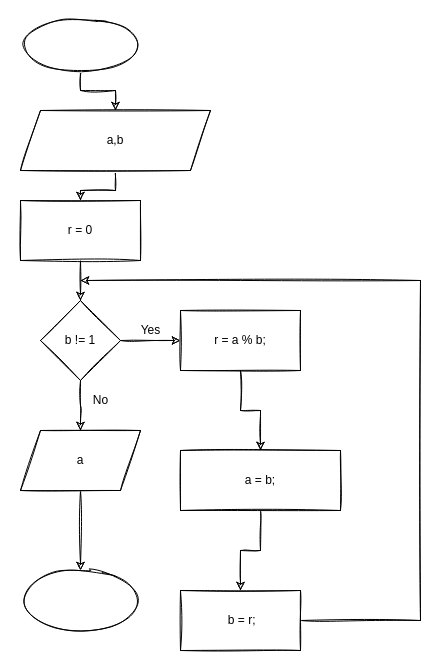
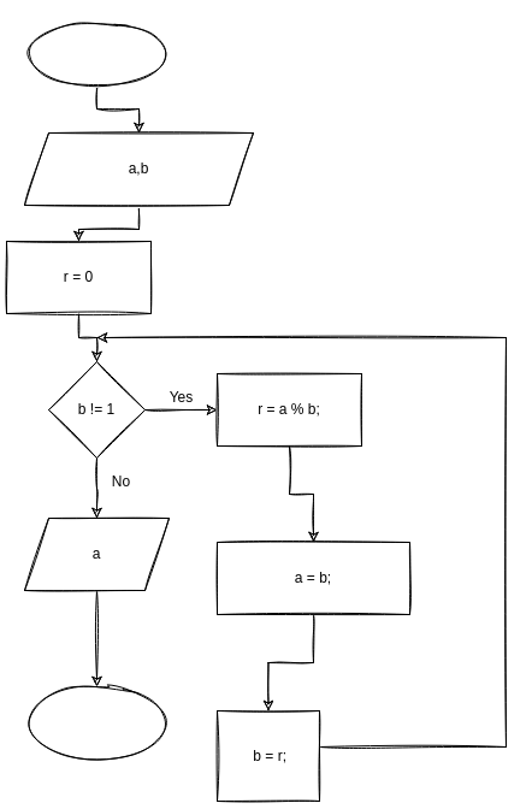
  <mxCell id="0" />
  <mxCell id="1" parent="0" />
  <mxCell id="2" value="" style="edgeStyle=orthogonalEdgeStyle;rounded=0;orthogonalLoop=1;jettySize=auto;html=1;shadow=0;sketch=1;" edge="1" parent="1" source="3" target="5"><mxGeometry relative="1" as="geometry" /></mxCell>
  <mxCell id="3" value="" style="ellipse;whiteSpace=wrap;html=1;shadow=0;sketch=1;" vertex="1" parent="1"><mxGeometry x="20" y="20" width="120" height="50" as="geometry" /></mxCell>
  <mxCell id="4" value="" style="edgeStyle=orthogonalEdgeStyle;rounded=0;orthogonalLoop=1;jettySize=auto;html=1;shadow=0;sketch=1;" edge="1" parent="1" source="5" target="12"><mxGeometry relative="1" as="geometry" /></mxCell>
  <mxCell id="5" value="a,b" style="shape=parallelogram;perimeter=parallelogramPerimeter;whiteSpace=wrap;html=1;fixedSize=1;shadow=0;sketch=1;" vertex="1" parent="1"><mxGeometry x="20" y="110" width="190" height="60" as="geometry" /></mxCell>
  <mxCell id="6" value="" style="edgeStyle=orthogonalEdgeStyle;rounded=0;orthogonalLoop=1;jettySize=auto;html=1;shadow=0;sketch=1;" edge="1" parent="1" source="8" target="10"><mxGeometry relative="1" as="geometry" /></mxCell>
  <mxCell id="7" value="" style="edgeStyle=orthogonalEdgeStyle;rounded=0;orthogonalLoop=1;jettySize=auto;html=1;shadow=0;sketch=1;" edge="1" parent="1" source="8"><mxGeometry relative="1" as="geometry"><mxPoint x="80" y="430" as="targetPoint" /></mxGeometry></mxCell>
  <mxCell id="8" value="b != 1" style="rhombus;whiteSpace=wrap;html=1;shadow=0;sketch=1;" vertex="1" parent="1"><mxGeometry x="40" y="300" width="80" height="80" as="geometry" /></mxCell>
  <mxCell id="9" value="" style="edgeStyle=orthogonalEdgeStyle;rounded=0;orthogonalLoop=1;jettySize=auto;html=1;shadow=0;sketch=1;" edge="1" parent="1" source="10" target="14"><mxGeometry relative="1" as="geometry" /></mxCell>
  <mxCell id="10" value="r = a % b;" style="whiteSpace=wrap;html=1;shadow=0;sketch=1;" vertex="1" parent="1"><mxGeometry x="180" y="310" width="120" height="60" as="geometry" /></mxCell>
  <mxCell id="11" value="" style="edgeStyle=orthogonalEdgeStyle;rounded=0;orthogonalLoop=1;jettySize=auto;html=1;shadow=0;sketch=1;" edge="1" parent="1" source="12" target="8"><mxGeometry relative="1" as="geometry" /></mxCell>
- <mxCell id="12" value="r = 0" style="whiteSpace=wrap;html=1;shadow=0;sketch=1;" vertex="1" parent="1"><mxGeometry x="20" y="200" width="120" height="60" as="geometry" /></mxCell>
+ <mxCell id="12" value="r = 0" style="whiteSpace=wrap;html=1;shadow=0;sketch=1;" vertex="1" parent="1"><mxGeometry x="5" y="200" width="120" height="60" as="geometry" /></mxCell>
  <mxCell id="13" value="" style="edgeStyle=orthogonalEdgeStyle;rounded=0;orthogonalLoop=1;jettySize=auto;html=1;shadow=0;sketch=1;" edge="1" parent="1" source="14" target="16"><mxGeometry relative="1" as="geometry" /></mxCell>
  <mxCell id="14" value="&lt;span style=&quot;background-color: initial;&quot;&gt;a = b;&lt;/span&gt;" style="whiteSpace=wrap;html=1;shadow=0;sketch=1;" vertex="1" parent="1"><mxGeometry x="180" y="450" width="160" height="60" as="geometry" /></mxCell>
  <mxCell id="15" style="edgeStyle=orthogonalEdgeStyle;rounded=0;orthogonalLoop=1;jettySize=auto;html=1;shadow=0;sketch=1;" edge="1" parent="1" source="16"><mxGeometry relative="1" as="geometry"><mxPoint x="80" y="280" as="targetPoint" /><Array as="points"><mxPoint x="420" y="620" /></Array></mxGeometry></mxCell>
- <mxCell id="16" value="&amp;nbsp;b = r;" style="whiteSpace=wrap;html=1;shadow=0;sketch=1;" vertex="1" parent="1"><mxGeometry x="180" y="590" width="120" height="60" as="geometry" /></mxCell>
+ <mxCell id="16" value="&amp;nbsp;b = r;" style="whiteSpace=wrap;html=1;shadow=0;sketch=1;" vertex="1" parent="1"><mxGeometry x="180" y="590" width="85" height="75" as="geometry" /></mxCell>
  <mxCell id="17" value="" style="edgeStyle=orthogonalEdgeStyle;rounded=0;orthogonalLoop=1;jettySize=auto;html=1;shadow=0;sketch=1;" edge="1" parent="1" source="18" target="21"><mxGeometry relative="1" as="geometry" /></mxCell>
  <mxCell id="18" value="a" style="shape=parallelogram;perimeter=parallelogramPerimeter;whiteSpace=wrap;html=1;fixedSize=1;shadow=0;sketch=1;" vertex="1" parent="1"><mxGeometry x="20" y="430" width="120" height="60" as="geometry" /></mxCell>
  <mxCell id="19" value="Yes" style="text;html=1;align=center;verticalAlign=middle;resizable=0;points=[];autosize=1;strokeColor=none;fillColor=none;shadow=0;sketch=1;" vertex="1" parent="1"><mxGeometry x="130" y="315" width="40" height="30" as="geometry" /></mxCell>
  <mxCell id="20" value="No" style="text;html=1;align=center;verticalAlign=middle;resizable=0;points=[];autosize=1;strokeColor=none;fillColor=none;shadow=0;sketch=1;" vertex="1" parent="1"><mxGeometry x="80" y="385" width="40" height="30" as="geometry" /></mxCell>
  <mxCell id="21" value="" style="ellipse;whiteSpace=wrap;html=1;shadow=0;sketch=1;" vertex="1" parent="1"><mxGeometry x="20" y="570" width="120" height="60" as="geometry" /></mxCell>
